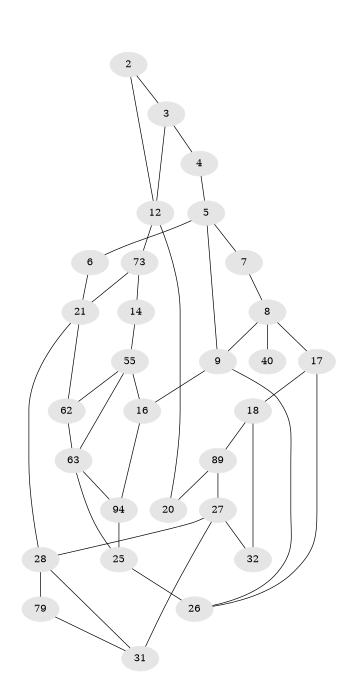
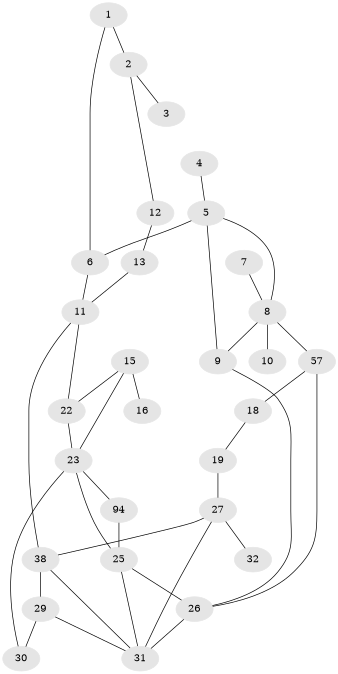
  graph {
    node [color=gray90 style=filled]
    edge [weight=1.0]
+   1
    2
    6
    3
    12
-   21
+   21 [label=11]
    4
-   13 [label=73]
-   20
+   13
    5
    7
    9
    8
    16
    26
-   14
-   15 [label=55]
-   10 [label=40]
-   17
+   15
+   10
+   17 [label=57]
    18
    n21 [label=94]
    31
-   22 [label=62]
-   28
-   23 [label=63]
+   22
+   28 [label=38]
+   23
    25
-   19 [label=89]
+   30
+   19
    32
    27
-   29 [label=79]
+   29
+   1 -- 2
+   1 -- 6
    2 -- 3
    2 -- 12
    6 -- 21
-   3 -- 12
-   3 -- 4
    12 -- 13 [weight=2.0]
-   12 -- 20 [weight=2.0]
    21 -- 22
    21 -- 28 [weight=2.0]
    4 -- 5
    13 -- 21 [weight=2.0]
-   13 -- 14
    5 -- 6
-   5 -- 7
+   5 -- 8
    5 -- 9
    7 -- 8 [weight=2.0]
-   9 -- 16
    9 -- 26
    8 -- 9
    8 -- 10 [weight=2.0]
    8 -- 17 [weight=2.0]
-   16 -- n21
-   14 -- 15
+   26 -- 31
    15 -- 16
    15 -- 22
    15 -- 23
    17 -- 26
    17 -- 18 [weight=2.0]
    18 -- 19 [weight=2.0]
-   18 -- 32 [weight=2.0]
    n21 -- 25 [weight=2.0]
    22 -- 23
    28 -- 31
    28 -- 29 [weight=2.0]
    23 -- n21
    23 -- 25
+   23 -- 30 [weight=2.0]
    25 -- 26 [weight=2.0]
-   19 -- 20 [weight=2.0]
+   25 -- 31
    19 -- 27
    27 -- 31 [weight=2.0]
    27 -- 28
    27 -- 32
    29 -- 31
+   29 -- 30 [weight=2.0]
  }
